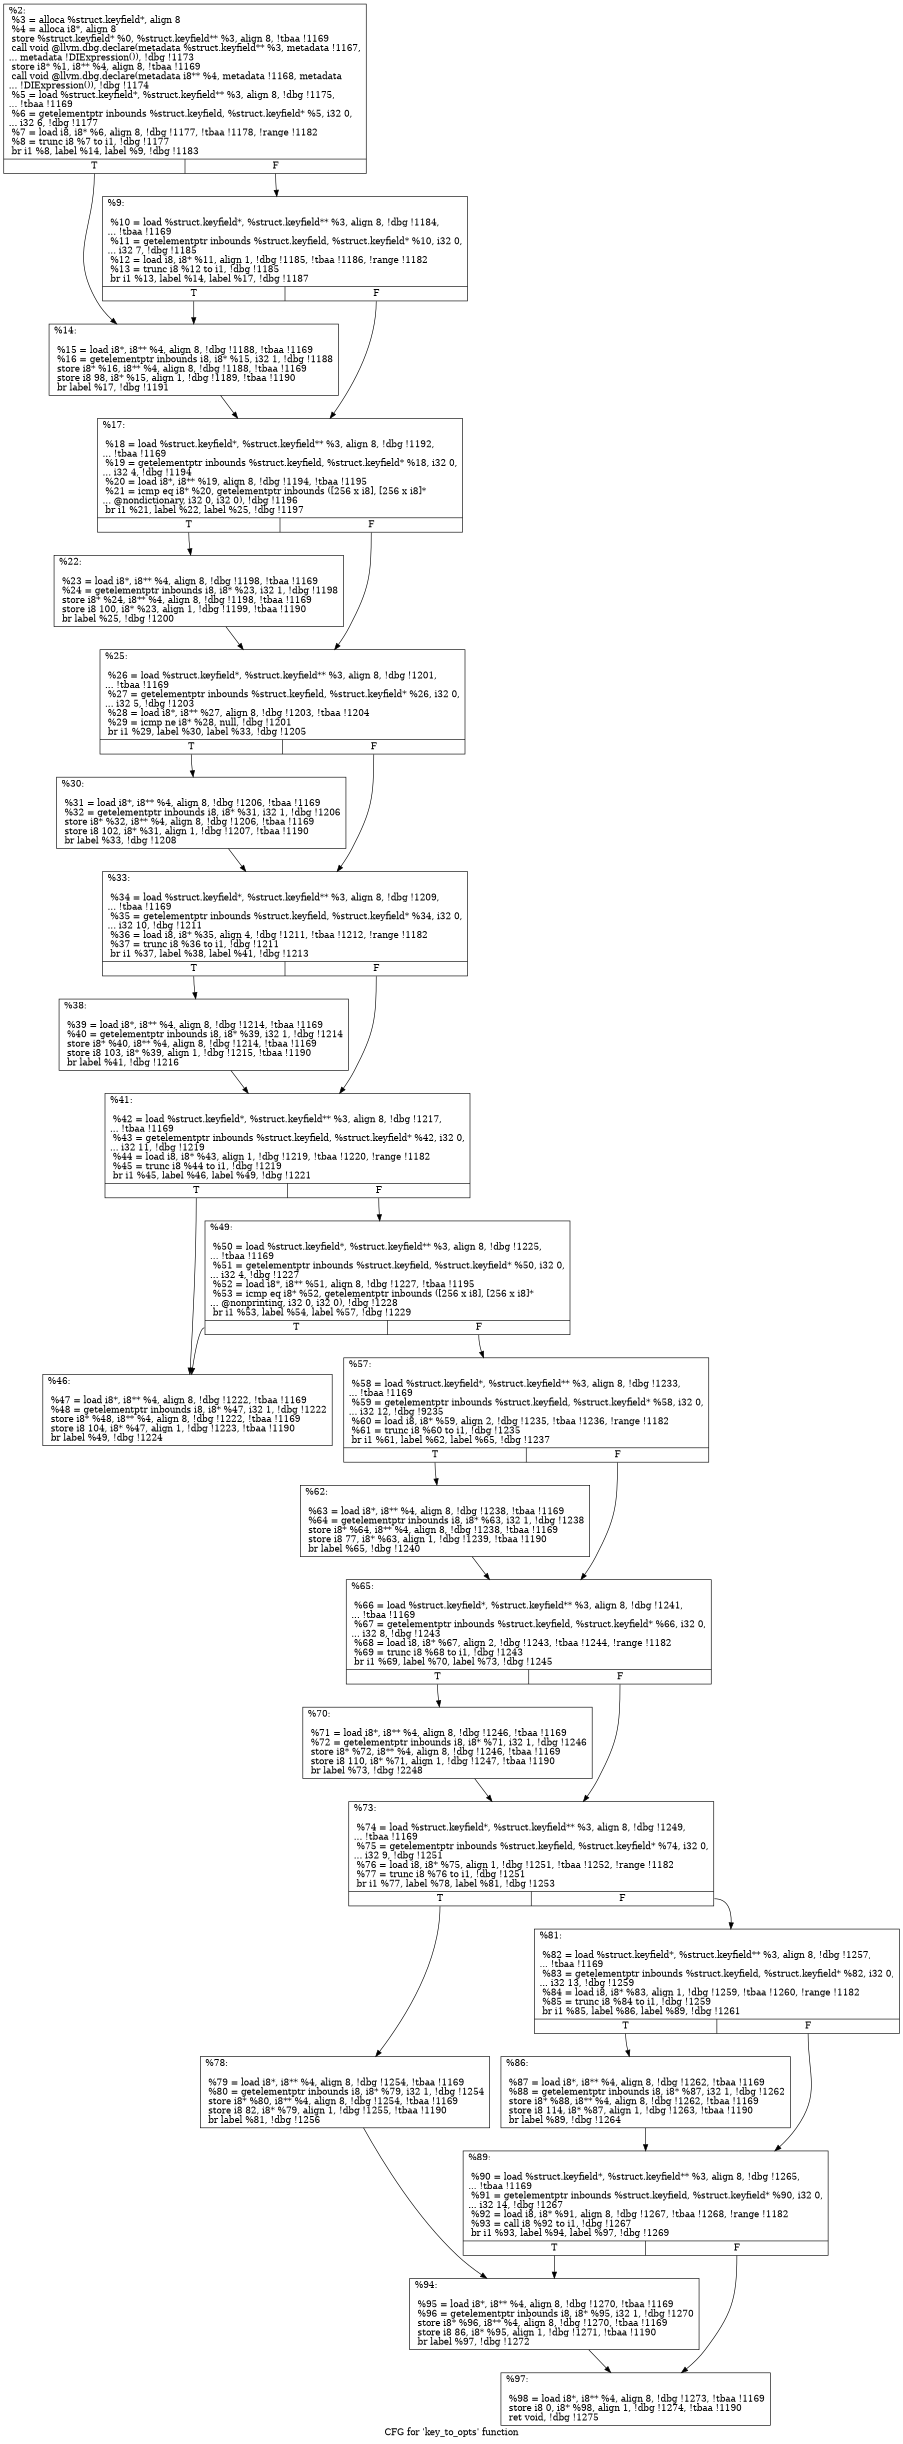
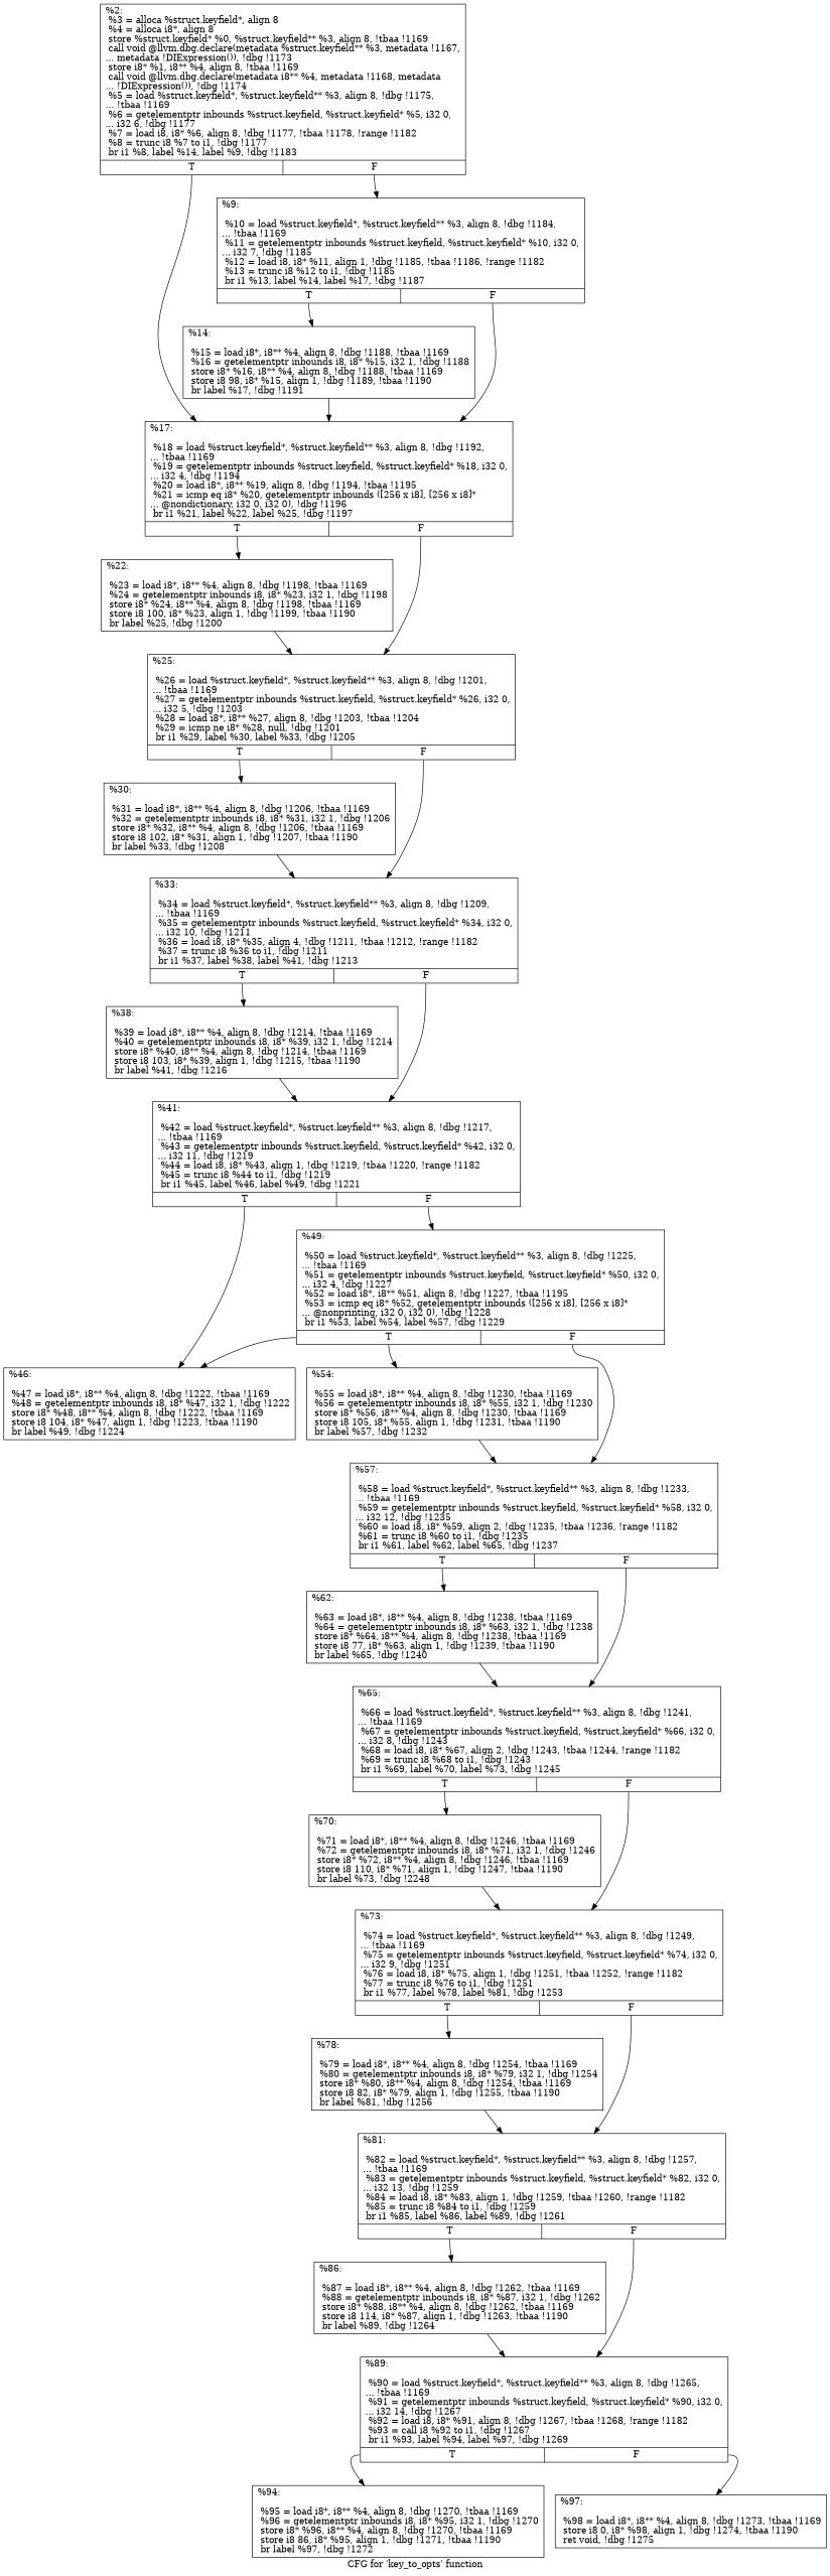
  digraph {
    label="CFG for 'key_to_opts' function"
    node [shape=record]
    edge [tailport=s0]
    n1 [label="{%2:\l  %3 = alloca %struct.keyfield*, align 8\l  %4 = alloca i8*, align 8\l  store %struct.keyfield* %0, %struct.keyfield** %3, align 8, !tbaa !1169\l  call void @llvm.dbg.declare(metadata %struct.keyfield** %3, metadata !1167,\l... metadata !DIExpression()), !dbg !1173\l  store i8* %1, i8** %4, align 8, !tbaa !1169\l  call void @llvm.dbg.declare(metadata i8** %4, metadata !1168, metadata\l... !DIExpression()), !dbg !1174\l  %5 = load %struct.keyfield*, %struct.keyfield** %3, align 8, !dbg !1175,\l... !tbaa !1169\l  %6 = getelementptr inbounds %struct.keyfield, %struct.keyfield* %5, i32 0,\l... i32 6, !dbg !1177\l  %7 = load i8, i8* %6, align 8, !dbg !1177, !tbaa !1178, !range !1182\l  %8 = trunc i8 %7 to i1, !dbg !1177\l  br i1 %8, label %14, label %9, !dbg !1183\l|{<s0>T|<s1>F}}"]
    n2 [label="{%14:\l\l  %15 = load i8*, i8** %4, align 8, !dbg !1188, !tbaa !1169\l  %16 = getelementptr inbounds i8, i8* %15, i32 1, !dbg !1188\l  store i8* %16, i8** %4, align 8, !dbg !1188, !tbaa !1169\l  store i8 98, i8* %15, align 1, !dbg !1189, !tbaa !1190\l  br label %17, !dbg !1191\l}"]
    n3 [label="{%9:\l\l  %10 = load %struct.keyfield*, %struct.keyfield** %3, align 8, !dbg !1184,\l... !tbaa !1169\l  %11 = getelementptr inbounds %struct.keyfield, %struct.keyfield* %10, i32 0,\l... i32 7, !dbg !1185\l  %12 = load i8, i8* %11, align 1, !dbg !1185, !tbaa !1186, !range !1182\l  %13 = trunc i8 %12 to i1, !dbg !1185\l  br i1 %13, label %14, label %17, !dbg !1187\l|{<s0>T|<s1>F}}"]
    n4 [label="{%17:\l\l  %18 = load %struct.keyfield*, %struct.keyfield** %3, align 8, !dbg !1192,\l... !tbaa !1169\l  %19 = getelementptr inbounds %struct.keyfield, %struct.keyfield* %18, i32 0,\l... i32 4, !dbg !1194\l  %20 = load i8*, i8** %19, align 8, !dbg !1194, !tbaa !1195\l  %21 = icmp eq i8* %20, getelementptr inbounds ([256 x i8], [256 x i8]*\l... @nondictionary, i32 0, i32 0), !dbg !1196\l  br i1 %21, label %22, label %25, !dbg !1197\l|{<s0>T|<s1>F}}"]
    n5 [label="{%22:\l\l  %23 = load i8*, i8** %4, align 8, !dbg !1198, !tbaa !1169\l  %24 = getelementptr inbounds i8, i8* %23, i32 1, !dbg !1198\l  store i8* %24, i8** %4, align 8, !dbg !1198, !tbaa !1169\l  store i8 100, i8* %23, align 1, !dbg !1199, !tbaa !1190\l  br label %25, !dbg !1200\l}"]
    n6 [label="{%25:\l\l  %26 = load %struct.keyfield*, %struct.keyfield** %3, align 8, !dbg !1201,\l... !tbaa !1169\l  %27 = getelementptr inbounds %struct.keyfield, %struct.keyfield* %26, i32 0,\l... i32 5, !dbg !1203\l  %28 = load i8*, i8** %27, align 8, !dbg !1203, !tbaa !1204\l  %29 = icmp ne i8* %28, null, !dbg !1201\l  br i1 %29, label %30, label %33, !dbg !1205\l|{<s0>T|<s1>F}}"]
    n7 [label="{%30:\l\l  %31 = load i8*, i8** %4, align 8, !dbg !1206, !tbaa !1169\l  %32 = getelementptr inbounds i8, i8* %31, i32 1, !dbg !1206\l  store i8* %32, i8** %4, align 8, !dbg !1206, !tbaa !1169\l  store i8 102, i8* %31, align 1, !dbg !1207, !tbaa !1190\l  br label %33, !dbg !1208\l}"]
    n8 [label="{%33:\l\l  %34 = load %struct.keyfield*, %struct.keyfield** %3, align 8, !dbg !1209,\l... !tbaa !1169\l  %35 = getelementptr inbounds %struct.keyfield, %struct.keyfield* %34, i32 0,\l... i32 10, !dbg !1211\l  %36 = load i8, i8* %35, align 4, !dbg !1211, !tbaa !1212, !range !1182\l  %37 = trunc i8 %36 to i1, !dbg !1211\l  br i1 %37, label %38, label %41, !dbg !1213\l|{<s0>T|<s1>F}}"]
    n9 [label="{%38:\l\l  %39 = load i8*, i8** %4, align 8, !dbg !1214, !tbaa !1169\l  %40 = getelementptr inbounds i8, i8* %39, i32 1, !dbg !1214\l  store i8* %40, i8** %4, align 8, !dbg !1214, !tbaa !1169\l  store i8 103, i8* %39, align 1, !dbg !1215, !tbaa !1190\l  br label %41, !dbg !1216\l}"]
    n10 [label="{%41:\l\l  %42 = load %struct.keyfield*, %struct.keyfield** %3, align 8, !dbg !1217,\l... !tbaa !1169\l  %43 = getelementptr inbounds %struct.keyfield, %struct.keyfield* %42, i32 0,\l... i32 11, !dbg !1219\l  %44 = load i8, i8* %43, align 1, !dbg !1219, !tbaa !1220, !range !1182\l  %45 = trunc i8 %44 to i1, !dbg !1219\l  br i1 %45, label %46, label %49, !dbg !1221\l|{<s0>T|<s1>F}}"]
    n11 [label="{%46:\l\l  %47 = load i8*, i8** %4, align 8, !dbg !1222, !tbaa !1169\l  %48 = getelementptr inbounds i8, i8* %47, i32 1, !dbg !1222\l  store i8* %48, i8** %4, align 8, !dbg !1222, !tbaa !1169\l  store i8 104, i8* %47, align 1, !dbg !1223, !tbaa !1190\l  br label %49, !dbg !1224\l}"]
    n12 [label="{%49:\l\l  %50 = load %struct.keyfield*, %struct.keyfield** %3, align 8, !dbg !1225,\l... !tbaa !1169\l  %51 = getelementptr inbounds %struct.keyfield, %struct.keyfield* %50, i32 0,\l... i32 4, !dbg !1227\l  %52 = load i8*, i8** %51, align 8, !dbg !1227, !tbaa !1195\l  %53 = icmp eq i8* %52, getelementptr inbounds ([256 x i8], [256 x i8]*\l... @nonprinting, i32 0, i32 0), !dbg !1228\l  br i1 %53, label %54, label %57, !dbg !1229\l|{<s0>T|<s1>F}}"]
-   n14 [label="{%57:\l\l  %58 = load %struct.keyfield*, %struct.keyfield** %3, align 8, !dbg !1233,\l... !tbaa !1169\l  %59 = getelementptr inbounds %struct.keyfield, %struct.keyfield* %58, i32 0,\l... i32 12, !dbg !9235\l  %60 = load i8, i8* %59, align 2, !dbg !1235, !tbaa !1236, !range !1182\l  %61 = trunc i8 %60 to i1, !dbg !1235\l  br i1 %61, label %62, label %65, !dbg !1237\l|{<s0>T|<s1>F}}"]
+   n13 [label="{%54:\l\l  %55 = load i8*, i8** %4, align 8, !dbg !1230, !tbaa !1169\l  %56 = getelementptr inbounds i8, i8* %55, i32 1, !dbg !1230\l  store i8* %56, i8** %4, align 8, !dbg !1230, !tbaa !1169\l  store i8 105, i8* %55, align 1, !dbg !1231, !tbaa !1190\l  br label %57, !dbg !1232\l}"]
+   n14 [label="{%57:\l\l  %58 = load %struct.keyfield*, %struct.keyfield** %3, align 8, !dbg !1233,\l... !tbaa !1169\l  %59 = getelementptr inbounds %struct.keyfield, %struct.keyfield* %58, i32 0,\l... i32 12, !dbg !1235\l  %60 = load i8, i8* %59, align 2, !dbg !1235, !tbaa !1236, !range !1182\l  %61 = trunc i8 %60 to i1, !dbg !1235\l  br i1 %61, label %62, label %65, !dbg !1237\l|{<s0>T|<s1>F}}"]
    n15 [label="{%62:\l\l  %63 = load i8*, i8** %4, align 8, !dbg !1238, !tbaa !1169\l  %64 = getelementptr inbounds i8, i8* %63, i32 1, !dbg !1238\l  store i8* %64, i8** %4, align 8, !dbg !1238, !tbaa !1169\l  store i8 77, i8* %63, align 1, !dbg !1239, !tbaa !1190\l  br label %65, !dbg !1240\l}"]
    n16 [label="{%65:\l\l  %66 = load %struct.keyfield*, %struct.keyfield** %3, align 8, !dbg !1241,\l... !tbaa !1169\l  %67 = getelementptr inbounds %struct.keyfield, %struct.keyfield* %66, i32 0,\l... i32 8, !dbg !1243\l  %68 = load i8, i8* %67, align 2, !dbg !1243, !tbaa !1244, !range !1182\l  %69 = trunc i8 %68 to i1, !dbg !1243\l  br i1 %69, label %70, label %73, !dbg !1245\l|{<s0>T|<s1>F}}"]
    n17 [label="{%70:\l\l  %71 = load i8*, i8** %4, align 8, !dbg !1246, !tbaa !1169\l  %72 = getelementptr inbounds i8, i8* %71, i32 1, !dbg !1246\l  store i8* %72, i8** %4, align 8, !dbg !1246, !tbaa !1169\l  store i8 110, i8* %71, align 1, !dbg !1247, !tbaa !1190\l  br label %73, !dbg !2248\l}"]
    n18 [label="{%73:\l\l  %74 = load %struct.keyfield*, %struct.keyfield** %3, align 8, !dbg !1249,\l... !tbaa !1169\l  %75 = getelementptr inbounds %struct.keyfield, %struct.keyfield* %74, i32 0,\l... i32 9, !dbg !1251\l  %76 = load i8, i8* %75, align 1, !dbg !1251, !tbaa !1252, !range !1182\l  %77 = trunc i8 %76 to i1, !dbg !1251\l  br i1 %77, label %78, label %81, !dbg !1253\l|{<s0>T|<s1>F}}"]
    n19 [label="{%78:\l\l  %79 = load i8*, i8** %4, align 8, !dbg !1254, !tbaa !1169\l  %80 = getelementptr inbounds i8, i8* %79, i32 1, !dbg !1254\l  store i8* %80, i8** %4, align 8, !dbg !1254, !tbaa !1169\l  store i8 82, i8* %79, align 1, !dbg !1255, !tbaa !1190\l  br label %81, !dbg !1256\l}"]
    n20 [label="{%81:\l\l  %82 = load %struct.keyfield*, %struct.keyfield** %3, align 8, !dbg !1257,\l... !tbaa !1169\l  %83 = getelementptr inbounds %struct.keyfield, %struct.keyfield* %82, i32 0,\l... i32 13, !dbg !1259\l  %84 = load i8, i8* %83, align 1, !dbg !1259, !tbaa !1260, !range !1182\l  %85 = trunc i8 %84 to i1, !dbg !1259\l  br i1 %85, label %86, label %89, !dbg !1261\l|{<s0>T|<s1>F}}"]
    n21 [label="{%86:\l\l  %87 = load i8*, i8** %4, align 8, !dbg !1262, !tbaa !1169\l  %88 = getelementptr inbounds i8, i8* %87, i32 1, !dbg !1262\l  store i8* %88, i8** %4, align 8, !dbg !1262, !tbaa !1169\l  store i8 114, i8* %87, align 1, !dbg !1263, !tbaa !1190\l  br label %89, !dbg !1264\l}"]
    n22 [label="{%89:\l\l  %90 = load %struct.keyfield*, %struct.keyfield** %3, align 8, !dbg !1265,\l... !tbaa !1169\l  %91 = getelementptr inbounds %struct.keyfield, %struct.keyfield* %90, i32 0,\l... i32 14, !dbg !1267\l  %92 = load i8, i8* %91, align 8, !dbg !1267, !tbaa !1268, !range !1182\l  %93 = call i8 %92 to i1, !dbg !1267\l  br i1 %93, label %94, label %97, !dbg !1269\l|{<s0>T|<s1>F}}"]
    n23 [label="{%94:\l\l  %95 = load i8*, i8** %4, align 8, !dbg !1270, !tbaa !1169\l  %96 = getelementptr inbounds i8, i8* %95, i32 1, !dbg !1270\l  store i8* %96, i8** %4, align 8, !dbg !1270, !tbaa !1169\l  store i8 86, i8* %95, align 1, !dbg !1271, !tbaa !1190\l  br label %97, !dbg !1272\l}"]
    n24 [label="{%97:\l\l  %98 = load i8*, i8** %4, align 8, !dbg !1273, !tbaa !1169\l  store i8 0, i8* %98, align 1, !dbg !1274, !tbaa !1190\l  ret void, !dbg !1275\l}"]
-   n1 -> n2
+   n1 -> n4
    n1 -> n3 [tailport=s1]
    n2 -> n4
    n3 -> n2
    n3 -> n4 [tailport=s1]
    n4 -> n5
    n4 -> n6 [tailport=s1]
    n5 -> n6
    n6 -> n7
    n6 -> n8 [tailport=s1]
    n7 -> n8
    n8 -> n9
    n8 -> n10 [tailport=s1]
    n9 -> n10
    n10 -> n11
    n10 -> n12 [tailport=s1]
    n12 -> n11
+   n12 -> n13
    n12 -> n14 [tailport=s1]
+   n13 -> n14
    n14 -> n15
    n14 -> n16 [tailport=s1]
    n15 -> n16
    n16 -> n17
    n16 -> n18 [tailport=s1]
    n17 -> n18
    n18 -> n19
    n18 -> n20 [tailport=s1]
-   n19 -> n23
+   n19 -> n20
    n20 -> n21
    n20 -> n22 [tailport=s1]
    n21 -> n22
    n22 -> n23
    n22 -> n24 [tailport=s1]
-   n23 -> n24
  }
